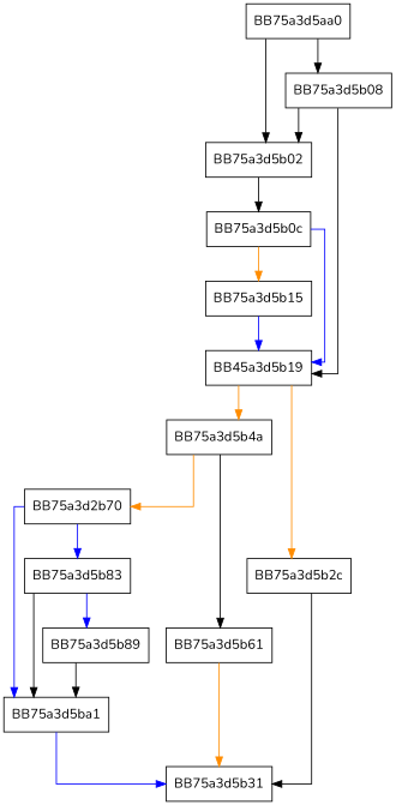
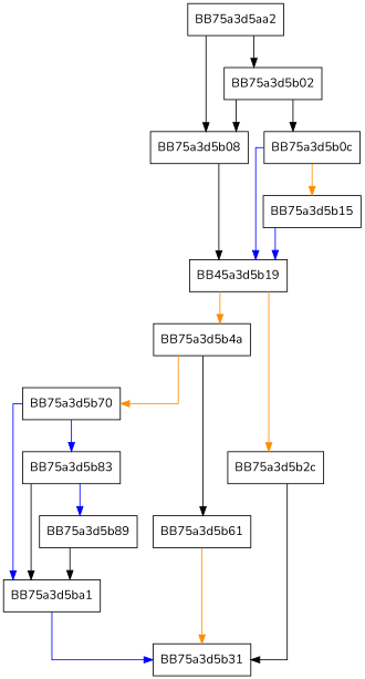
  digraph {
    fontname=Nunito
    splines=ortho
    node [fontname=Nunito shape=box]
    edge [color=black fontname=Nunito]
-   BB75a3d5aa0
+   BB75a3d5aa0 [label=BB75a3d5aa2]
    BB75a3d5b08
    BB75a3d5b02
    n4 [label=BB45a3d5b19]
    BB75a3d5b0c
    BB75a3d5b4a
    BB75a3d5b2c
    BB75a3d5b15
-   BB75a3d5b70 [label=BB75a3d2b70]
+   BB75a3d5b70
    BB75a3d5b61
    BB75a3d5b31
    BB75a3d5ba1
    BB75a3d5b83
    BB75a3d5b89
    BB75a3d5aa0 -> BB75a3d5b08
    BB75a3d5aa0 -> BB75a3d5b02
    BB75a3d5b08 -> n4
-   BB75a3d5b08 -> BB75a3d5b02
+   BB75a3d5b02 -> BB75a3d5b08
    BB75a3d5b02 -> BB75a3d5b0c
    n4 -> BB75a3d5b4a [color=darkorange]
    n4 -> BB75a3d5b2c [color=darkorange]
    BB75a3d5b0c -> n4 [color=blue]
    BB75a3d5b0c -> BB75a3d5b15 [color=darkorange]
    BB75a3d5b4a -> BB75a3d5b70 [color=darkorange]
    BB75a3d5b4a -> BB75a3d5b61
    BB75a3d5b2c -> BB75a3d5b31
    BB75a3d5b15 -> n4 [color=blue]
    BB75a3d5b70 -> BB75a3d5ba1 [color=blue]
    BB75a3d5b70 -> BB75a3d5b83 [color=blue]
    BB75a3d5b61 -> BB75a3d5b31 [color=darkorange]
    BB75a3d5ba1 -> BB75a3d5b31 [color=blue]
    BB75a3d5b83 -> BB75a3d5ba1
    BB75a3d5b83 -> BB75a3d5b89 [color=blue]
    BB75a3d5b89 -> BB75a3d5ba1
  }
